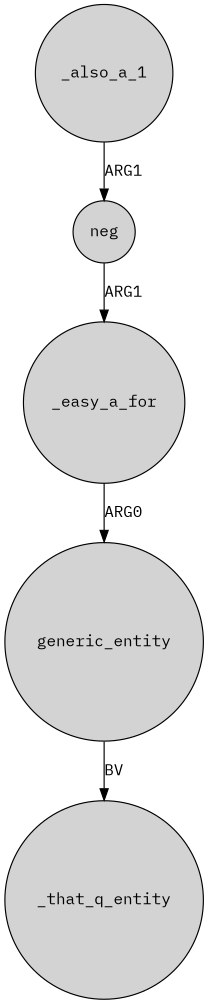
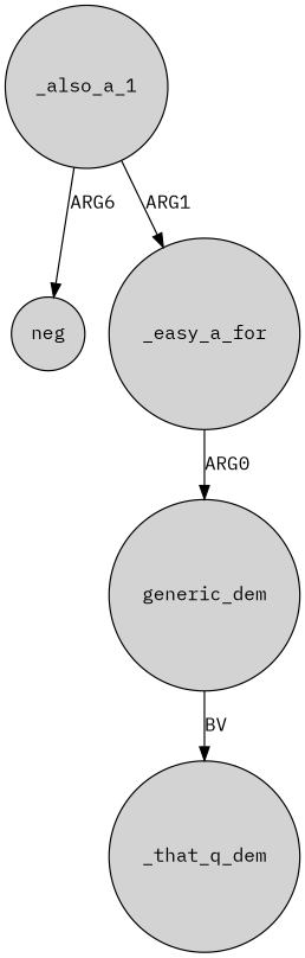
  digraph {
    fontname="IBM Plex Mono"
    node [fontname="IBM Plex Mono" shape=circle style=filled]
    edge [fontname="IBM Plex Mono"]
-   generic_entity
-   _that_q_dem [label=_that_q_entity]
+   generic_entity [label=generic_dem]
+   _that_q_dem
    neg
    _easy_a_for
    _also_a_1
    generic_entity -> _that_q_dem [label=BV]
-   neg -> _easy_a_for [label=ARG1]
+   _also_a_1 -> _easy_a_for [label=ARG1]
    _easy_a_for -> generic_entity [label=ARG0]
-   _also_a_1 -> neg [label=ARG1]
+   _also_a_1 -> neg [label=ARG6]
  }
